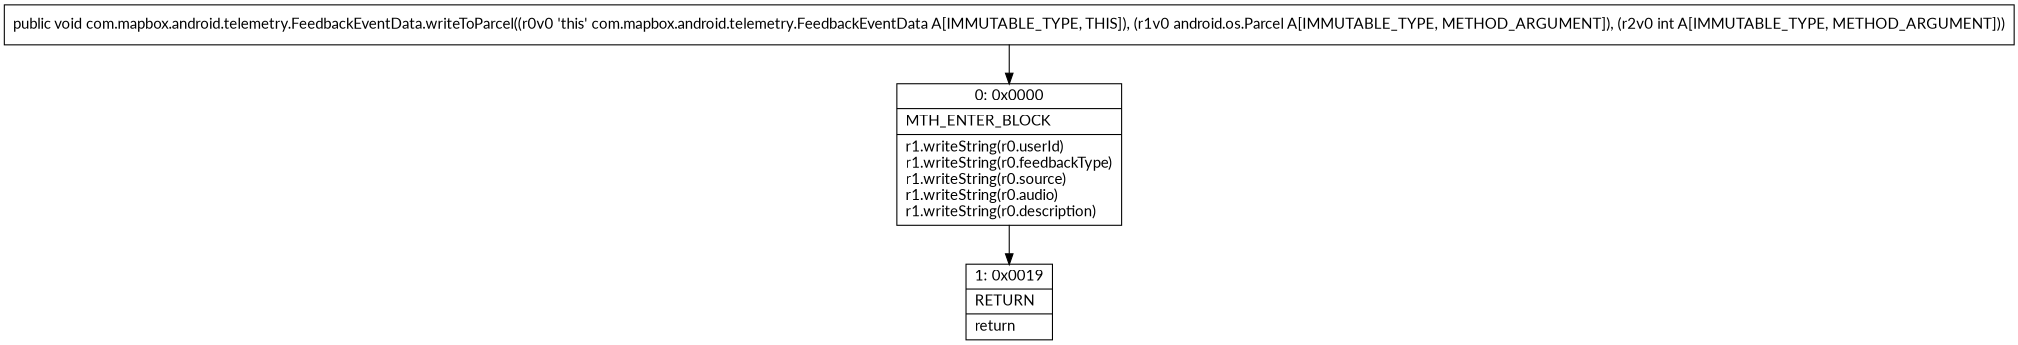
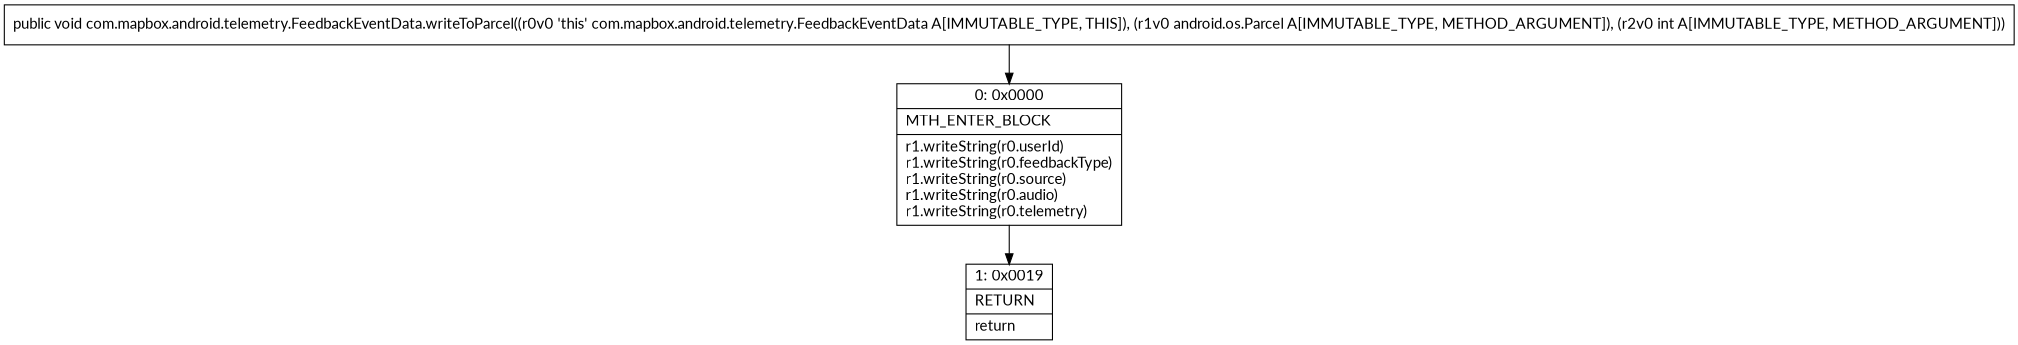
  digraph {
    fontname=Lato
    node [shape=record fontname=Lato]
    edge [fontname=Lato]
-   n1 [label="{0\:\ 0x0000|MTH_ENTER_BLOCK\l|r1.writeString(r0.userId)\lr1.writeString(r0.feedbackType)\lr1.writeString(r0.source)\lr1.writeString(r0.audio)\lr1.writeString(r0.description)\l}"]
+   n1 [label="{0\:\ 0x0000|MTH_ENTER_BLOCK\l|r1.writeString(r0.userId)\lr1.writeString(r0.feedbackType)\lr1.writeString(r0.source)\lr1.writeString(r0.audio)\lr1.writeString(r0.telemetry)\l}"]
    n2 [label="{1\:\ 0x0019|RETURN\l|return\l}"]
    n3 [label="{public void com.mapbox.android.telemetry.FeedbackEventData.writeToParcel((r0v0 'this' com.mapbox.android.telemetry.FeedbackEventData A[IMMUTABLE_TYPE, THIS]), (r1v0 android.os.Parcel A[IMMUTABLE_TYPE, METHOD_ARGUMENT]), (r2v0 int A[IMMUTABLE_TYPE, METHOD_ARGUMENT])) }"]
    n1 -> n2
    n3 -> n1
  }
